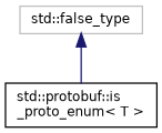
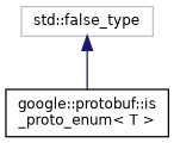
  digraph {
    rankdir=TB
    node [fillcolor=white fontname=Helvetica fontsize=10 shape=record style=filled]
    n1 [color=grey75 height=0.2 label="std::false_type" width=0.4]
-   n2 [color=black height=0.2 label="std::protobuf::is\l_proto_enum\< T \>" width=0.4]
+   n2 [color=black height=0.2 label="google::protobuf::is\l_proto_enum\< T \>" width=0.4]
    n1 -> n2 [color=midnightblue dir=back fontname=Helvetica fontsize=10 labelfontname=Helvetica labelfontsize=10 style=solid]
  }
